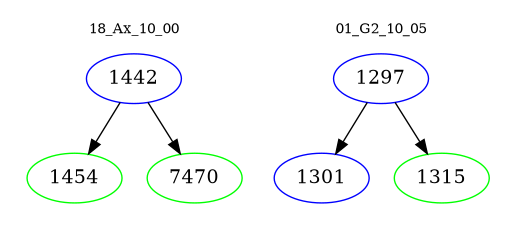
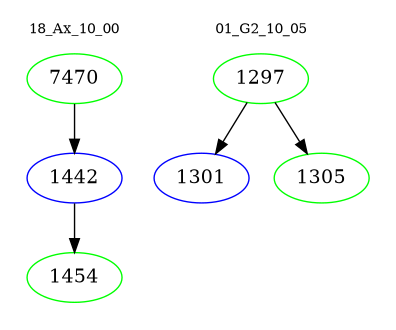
  digraph {
    node [color=blue]
    edge [color=black]
    n1 [label=1442]
    n2 [color=green label=1454]
    n3 [color=green label=7470]
-   n4 [label=1297]
+   n4 [color=green label=1297]
    n5 [label=1301]
-   n6 [color=green label=1315]
+   n6 [color=green label=1305]
    subgraph cluster_1 {
      color=white
      fontsize=10
      label="18_Ax_10_00"
      n1
      n2
      n3
    }
    subgraph cluster_2 {
      color=white
      fontsize=10
      label="01_G2_10_05"
      n4
      n5
      n6
    }
    n1 -> n2
-   n1 -> n3
+   n3 -> n1
    n4 -> n5
    n4 -> n6
  }
